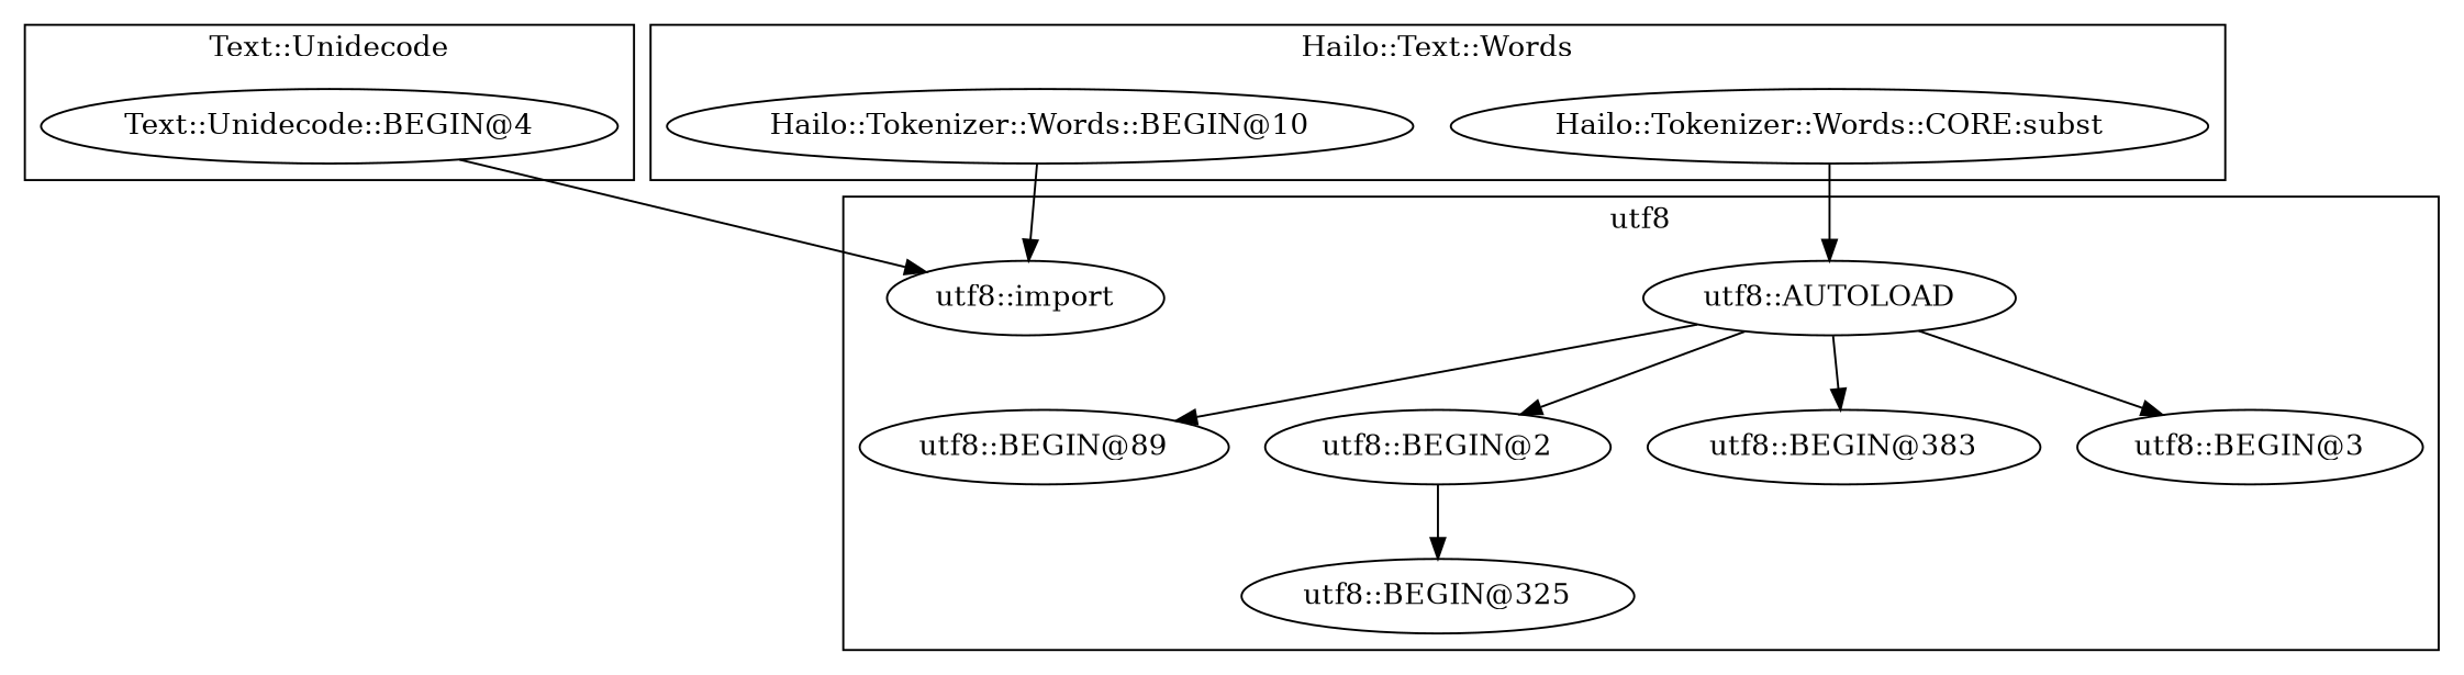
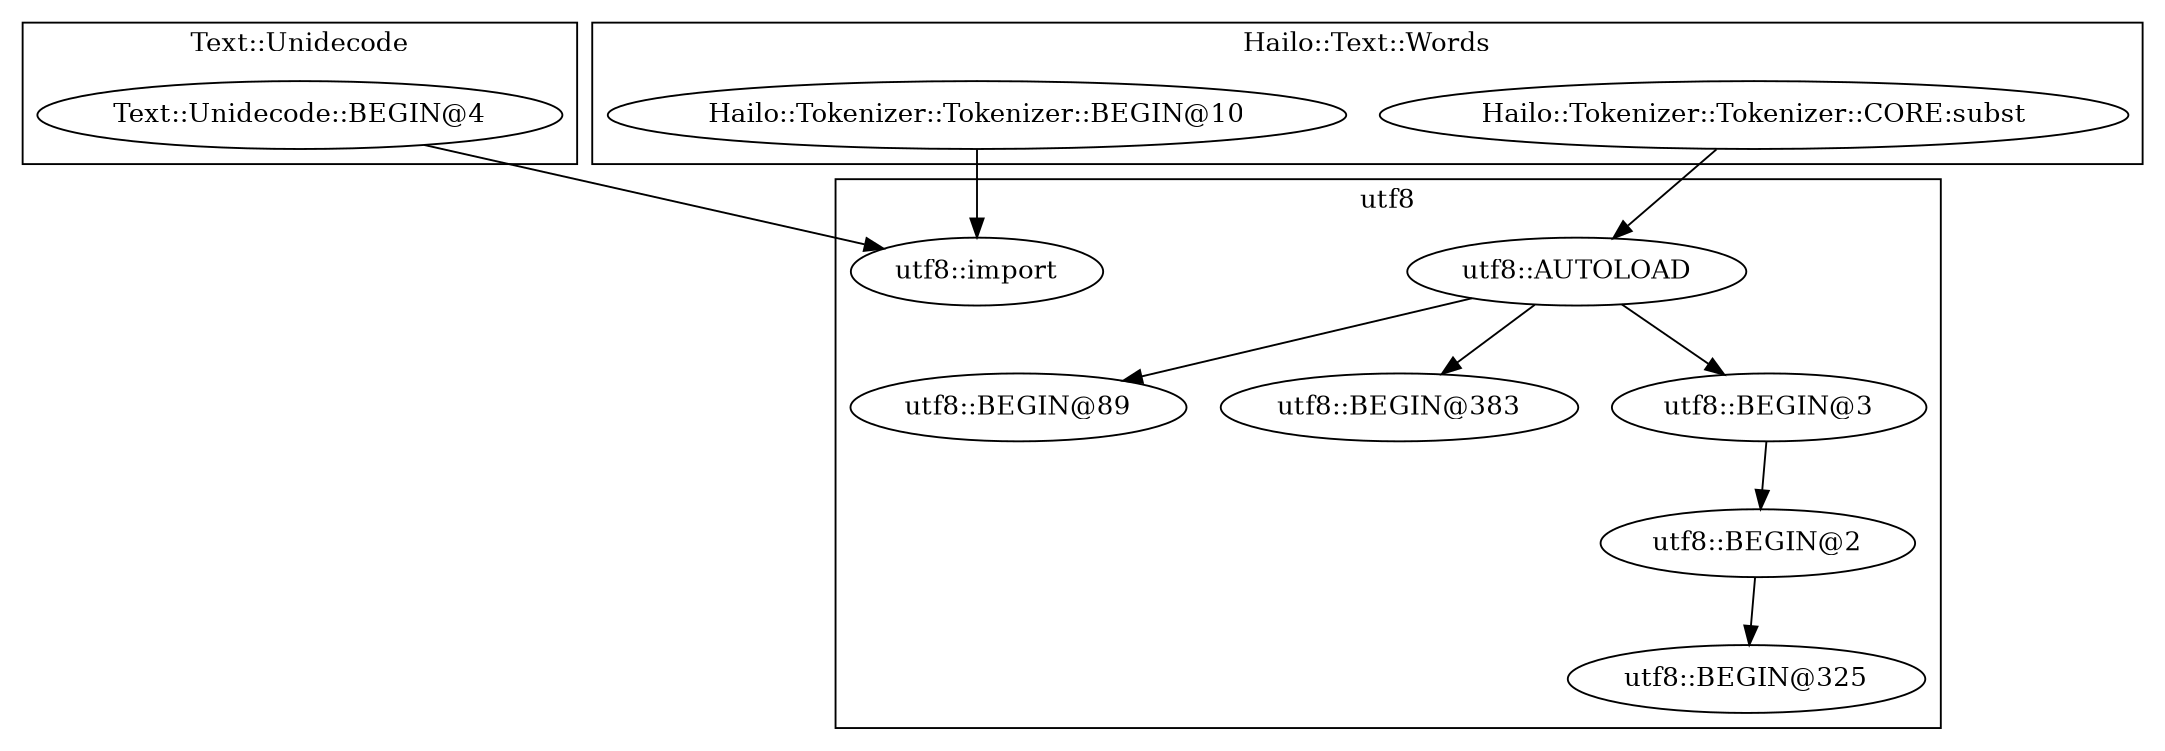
  digraph {
    "Text::Unidecode::BEGIN@4"
-   "Hailo::Tokenizer::Words::BEGIN@10"
-   "Hailo::Tokenizer::Words::CORE:subst"
+   "Hailo::Tokenizer::Words::BEGIN@10" [label="Hailo::Tokenizer::Tokenizer::BEGIN@10"]
+   "Hailo::Tokenizer::Words::CORE:subst" [label="Hailo::Tokenizer::Tokenizer::CORE:subst"]
    "utf8::BEGIN@325"
    "utf8::BEGIN@89"
    "utf8::AUTOLOAD"
    "utf8::BEGIN@2"
    "utf8::BEGIN@383"
    "utf8::BEGIN@3"
    "utf8::import"
    subgraph cluster_1 {
      label="Text::Unidecode"
      "Text::Unidecode::BEGIN@4"
    }
    subgraph cluster_2 {
      label="Hailo::Text::Words"
      "Hailo::Tokenizer::Words::BEGIN@10"
      "Hailo::Tokenizer::Words::CORE:subst"
    }
    subgraph cluster_3 {
      label=utf8
      "utf8::BEGIN@325"
      "utf8::BEGIN@89"
      "utf8::AUTOLOAD"
      "utf8::BEGIN@2"
      "utf8::BEGIN@383"
      "utf8::BEGIN@3"
      "utf8::import"
    }
    "Text::Unidecode::BEGIN@4" -> "utf8::import"
    "Hailo::Tokenizer::Words::BEGIN@10" -> "utf8::import"
    "Hailo::Tokenizer::Words::CORE:subst" -> "utf8::AUTOLOAD"
    "utf8::AUTOLOAD" -> "utf8::BEGIN@89"
-   "utf8::AUTOLOAD" -> "utf8::BEGIN@2"
+   "utf8::BEGIN@3" -> "utf8::BEGIN@2"
    "utf8::AUTOLOAD" -> "utf8::BEGIN@383"
    "utf8::AUTOLOAD" -> "utf8::BEGIN@3"
    "utf8::BEGIN@2" -> "utf8::BEGIN@325"
  }
